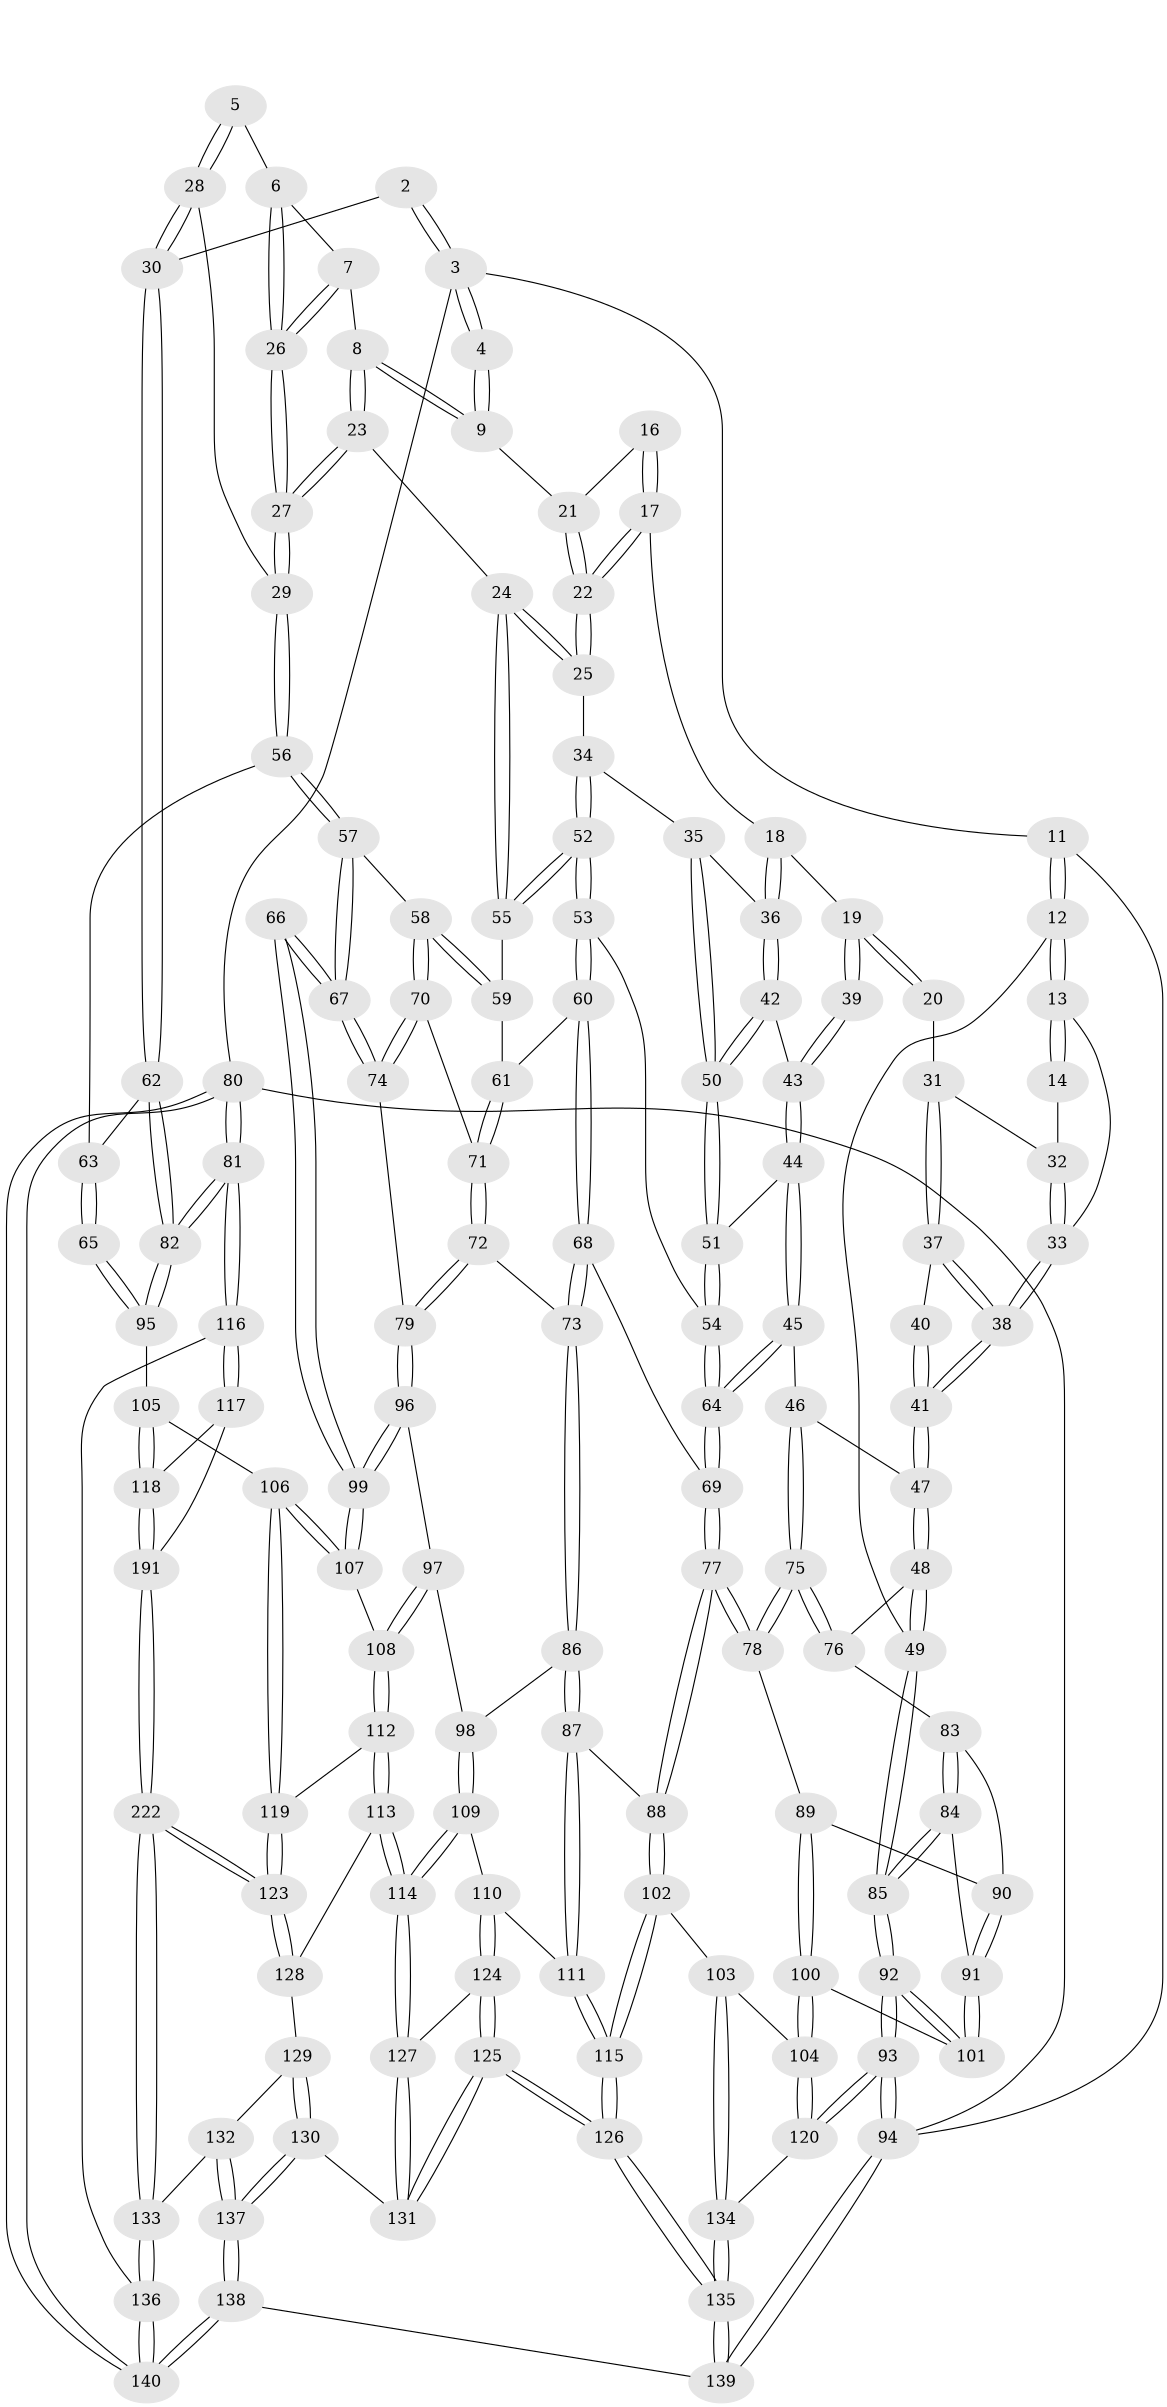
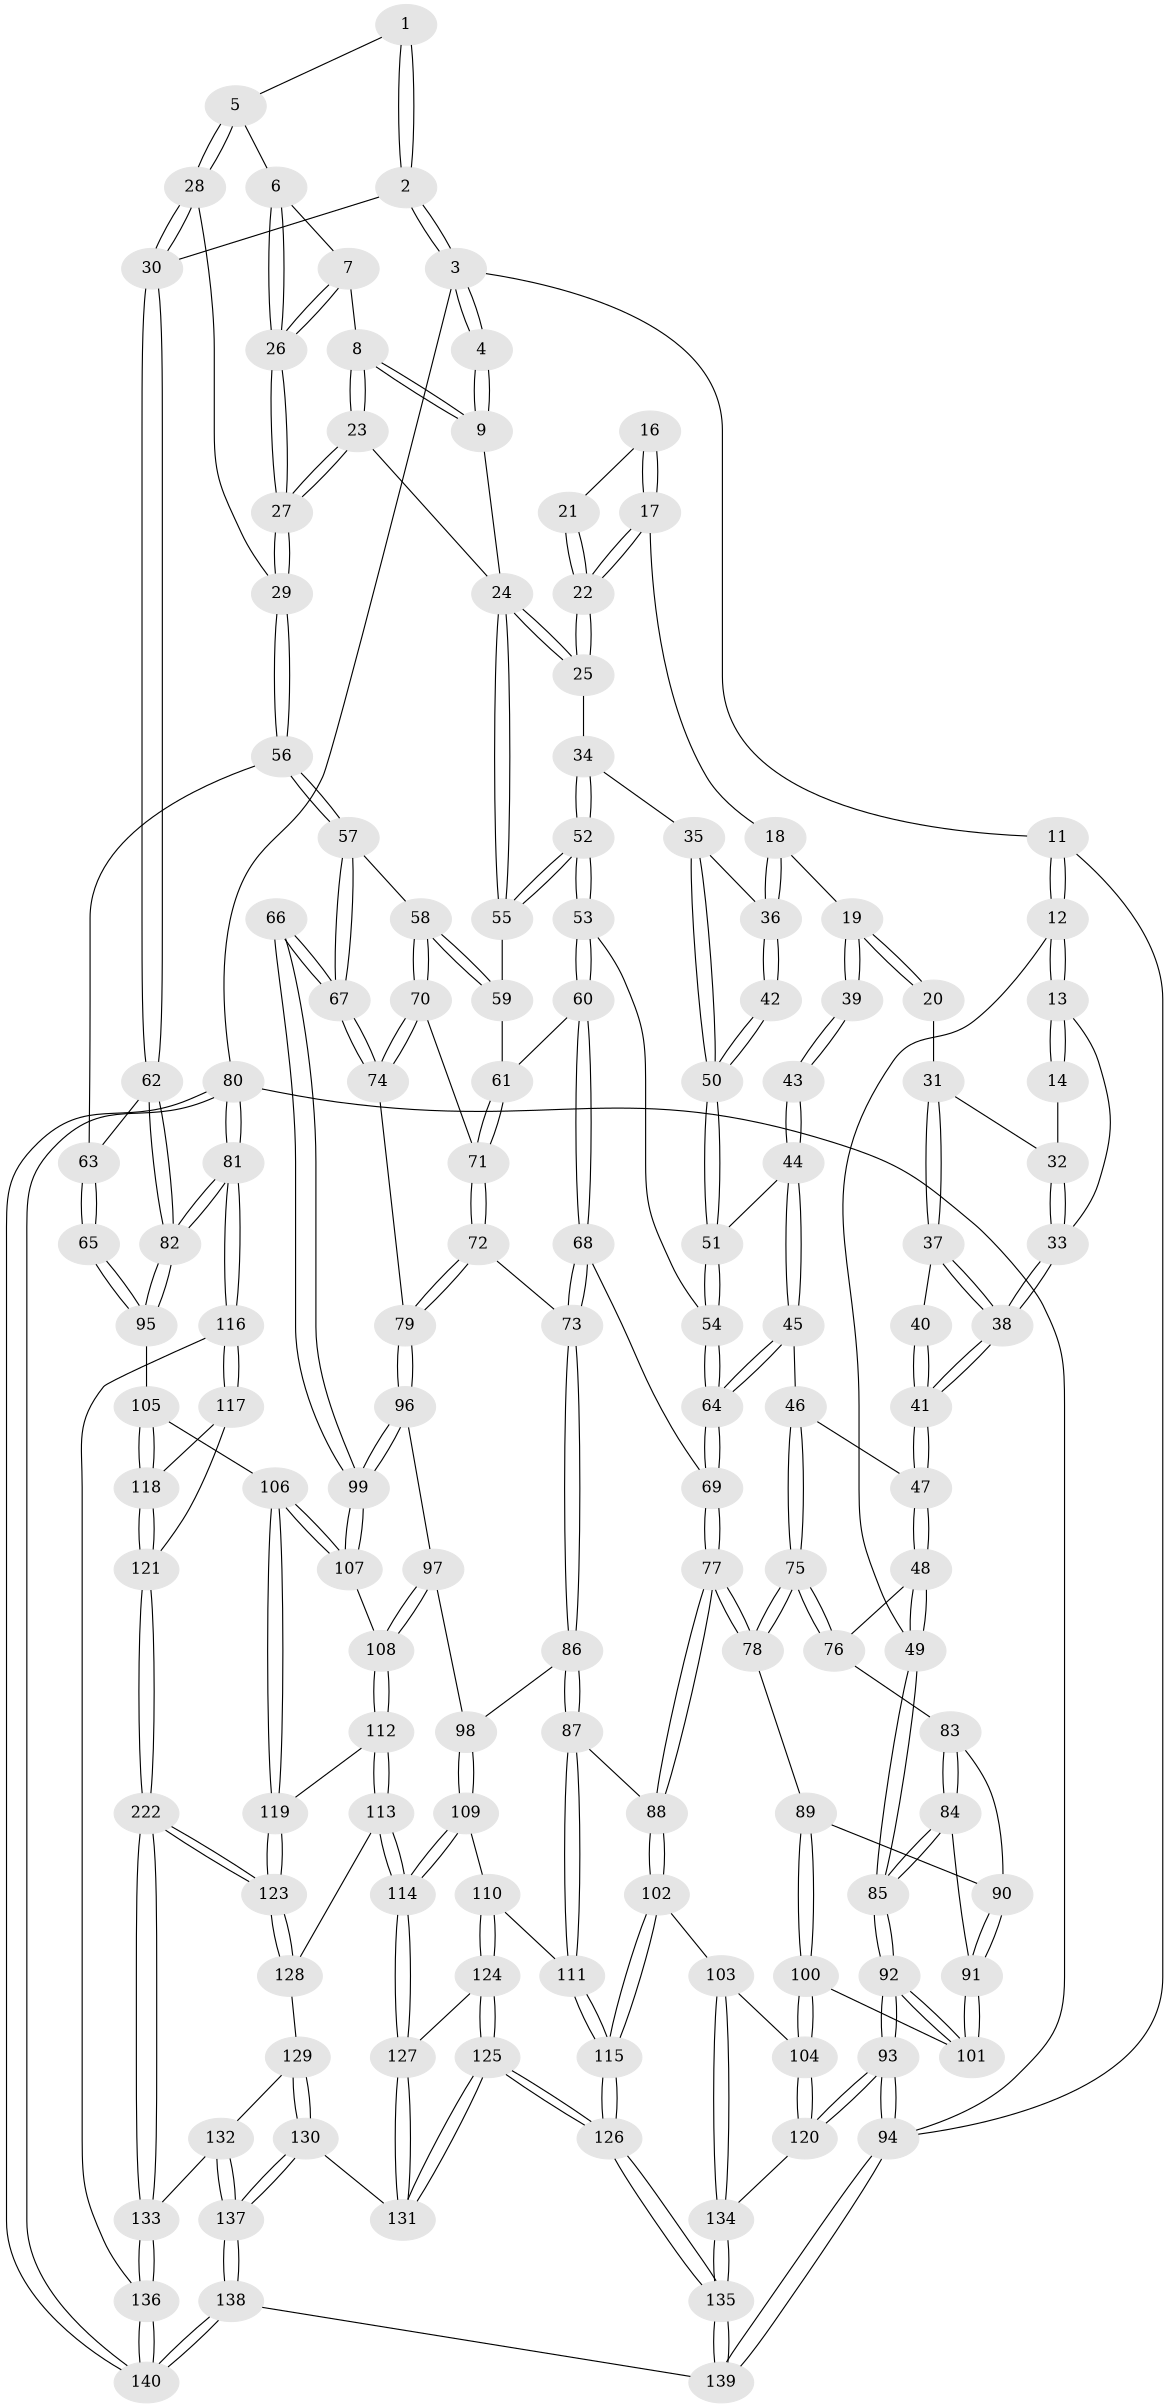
  graph {
    node [color=gray90 style=filled]
+   1
    2
    5
    3
    30
    6
    28
    4
    11
    80
    62
    9
    12
    94
    81
    140
    21
    7
    26
    29
    8
    27
    23
    24
    22
    16
    17
    13
    49
    139
    14
    33
    85
    32
    38
    20
    31
    18
    19
    36
    25
    39
    42
    43
    37
    34
    55
    59
    35
    52
    56
    57
    63
    82
    40
    41
    50
    53
    51
    47
    44
    48
    45
    46
    64
    54
    75
    69
    76
    78
    83
    92
    60
    61
    68
    58
    67
    65
    70
    74
    71
    73
    72
    95
    77
    66
    99
    105
    107
    79
    86
    88
    96
    87
    98
    89
    84
    90
    102
    100
    97
    116
    117
    136
    91
    101
    93
    111
    109
    115
    103
    104
    120
    134
    106
    118
    108
    112
    110
    114
    126
    135
    119
-   121 [label=191]
+   121
    123
    113
    124
    127
    125
    128
    129
    131
    n133 [label=222]
    133
    130
    132
    137
    138
+   1 -- 2
+   1 -- 2
+   1 -- 5
    2 -- 3
    2 -- 3
    2 -- 30
    5 -- 6
    5 -- 28
    5 -- 28
    3 -- 4
    3 -- 4
    3 -- 11
    3 -- 80
    30 -- 62
    30 -- 62
    6 -- 7
    6 -- 26
    6 -- 26
    28 -- 30
    28 -- 30
    28 -- 29
    4 -- 9
    4 -- 9
    11 -- 12
    11 -- 12
    11 -- 94
    80 -- 94
    80 -- 81
    80 -- 81
    80 -- 140
    80 -- 140
    62 -- 63
    62 -- 82
    62 -- 82
-   9 -- 21
+   9 -- 24
    12 -- 13
    12 -- 13
    12 -- 49
    94 -- 139
    94 -- 139
    81 -- 82
    81 -- 82
    81 -- 116
    81 -- 116
    21 -- 22
    21 -- 22
    7 -- 26
    7 -- 26
    7 -- 8
    26 -- 27
    26 -- 27
    29 -- 56
    29 -- 56
    8 -- 9
    8 -- 9
    8 -- 23
    8 -- 23
    27 -- 29
    27 -- 29
    23 -- 27
    23 -- 27
    23 -- 24
    24 -- 25
    24 -- 25
    24 -- 55
    24 -- 55
    22 -- 25
    22 -- 25
    16 -- 21
    16 -- 17
    16 -- 17
    17 -- 22
    17 -- 22
    17 -- 18
    13 -- 14
    13 -- 14
    13 -- 33
    49 -- 85
    49 -- 85
    14 -- 32
    33 -- 38
    33 -- 38
    85 -- 92
    85 -- 92
    32 -- 33
    32 -- 33
    38 -- 41
    38 -- 41
    20 -- 31
    31 -- 32
    31 -- 37
    31 -- 37
    18 -- 19
    18 -- 36
    18 -- 36
    19 -- 20
    19 -- 20
    19 -- 39
    19 -- 39
    36 -- 42
    36 -- 42
    25 -- 34
    39 -- 43
    39 -- 43
-   42 -- 43
    42 -- 50
    42 -- 50
    43 -- 44
    43 -- 44
    37 -- 38
    37 -- 38
    37 -- 40
    34 -- 35
    34 -- 52
    34 -- 52
    55 -- 59
    59 -- 61
    35 -- 36
    35 -- 50
    35 -- 50
    52 -- 55
    52 -- 55
    52 -- 53
    52 -- 53
    56 -- 57
    56 -- 57
    56 -- 63
    57 -- 58
    57 -- 67
    57 -- 67
    63 -- 65
    63 -- 65
    82 -- 95
    82 -- 95
    40 -- 41
    40 -- 41
    41 -- 47
    41 -- 47
    50 -- 51
    50 -- 51
    53 -- 54
    53 -- 60
    53 -- 60
    51 -- 54
    51 -- 54
    47 -- 48
    47 -- 48
    44 -- 51
    44 -- 45
    44 -- 45
    48 -- 49
    48 -- 49
    48 -- 76
    45 -- 46
    45 -- 64
    45 -- 64
    46 -- 47
    46 -- 75
    46 -- 75
    64 -- 69
    64 -- 69
    54 -- 64
    54 -- 64
    75 -- 76
    75 -- 76
    75 -- 78
    75 -- 78
    69 -- 77
    69 -- 77
    76 -- 83
    78 -- 89
    83 -- 84
    83 -- 84
    83 -- 90
    92 -- 101
    92 -- 101
    92 -- 93
    92 -- 93
    60 -- 61
    60 -- 68
    60 -- 68
    61 -- 71
    61 -- 71
    68 -- 69
    68 -- 73
    68 -- 73
    58 -- 59
    58 -- 59
    58 -- 70
    58 -- 70
    67 -- 74
    67 -- 74
    65 -- 95
    65 -- 95
    70 -- 74
    70 -- 74
    70 -- 71
    74 -- 79
    71 -- 72
    71 -- 72
    73 -- 86
    73 -- 86
    72 -- 73
    72 -- 79
    72 -- 79
    95 -- 105
    77 -- 78
    77 -- 78
    77 -- 88
    77 -- 88
    66 -- 67
    66 -- 67
    66 -- 99
    66 -- 99
    99 -- 107
    99 -- 107
    105 -- 106
    105 -- 118
    105 -- 118
    107 -- 108
    79 -- 96
    79 -- 96
    86 -- 87
    86 -- 87
    86 -- 98
    88 -- 102
    88 -- 102
    96 -- 99
    96 -- 99
    96 -- 97
    87 -- 88
    87 -- 111
    87 -- 111
    98 -- 109
    98 -- 109
    89 -- 90
    89 -- 100
    89 -- 100
    84 -- 85
    84 -- 85
    84 -- 91
    90 -- 91
    90 -- 91
    102 -- 115
    102 -- 115
    102 -- 103
    100 -- 101
    100 -- 104
    100 -- 104
    97 -- 98
    97 -- 108
    97 -- 108
    116 -- 117
    116 -- 117
    116 -- 136
    117 -- 118
    117 -- 121
    136 -- 140
    136 -- 140
    91 -- 101
    91 -- 101
    93 -- 94
    93 -- 94
    93 -- 120
    93 -- 120
    111 -- 115
    111 -- 115
    109 -- 110
    109 -- 114
    109 -- 114
    115 -- 126
    115 -- 126
    103 -- 104
    103 -- 134
    103 -- 134
    104 -- 120
    104 -- 120
    120 -- 134
    134 -- 135
    134 -- 135
    106 -- 107
    106 -- 107
    106 -- 119
    106 -- 119
    118 -- 121
    118 -- 121
    108 -- 112
    108 -- 112
    112 -- 119
    112 -- 113
    112 -- 113
    110 -- 111
    110 -- 124
    110 -- 124
    114 -- 127
    114 -- 127
    126 -- 135
    126 -- 135
    135 -- 139
    135 -- 139
    119 -- 123
    119 -- 123
    121 -- n133
    121 -- n133
    123 -- 128
    123 -- 128
    113 -- 114
    113 -- 114
    113 -- 128
    124 -- 127
    124 -- 125
    124 -- 125
    127 -- 131
    127 -- 131
    125 -- 126
    125 -- 126
    125 -- 131
    125 -- 131
    128 -- 129
    129 -- 130
    129 -- 130
    129 -- 132
    n133 -- 123
    n133 -- 123
    n133 -- 133
    n133 -- 133
    133 -- 136
    133 -- 136
    130 -- 131
    130 -- 137
    130 -- 137
    132 -- 133
    132 -- 137
    132 -- 137
    137 -- 138
    137 -- 138
    138 -- 140
    138 -- 140
    138 -- 139
  }
